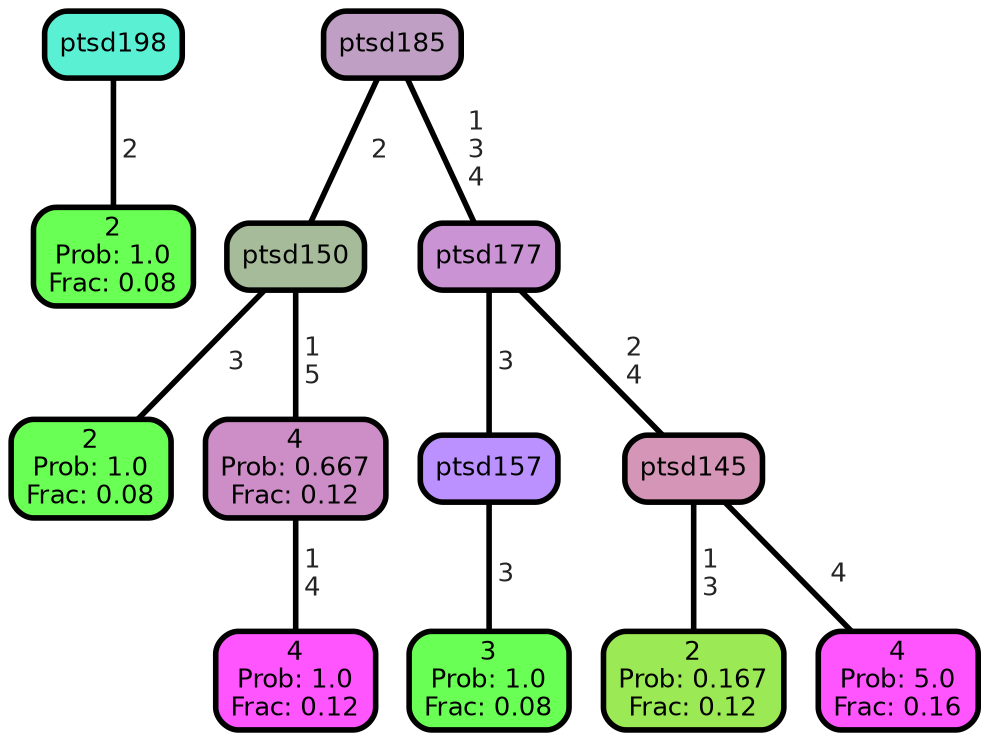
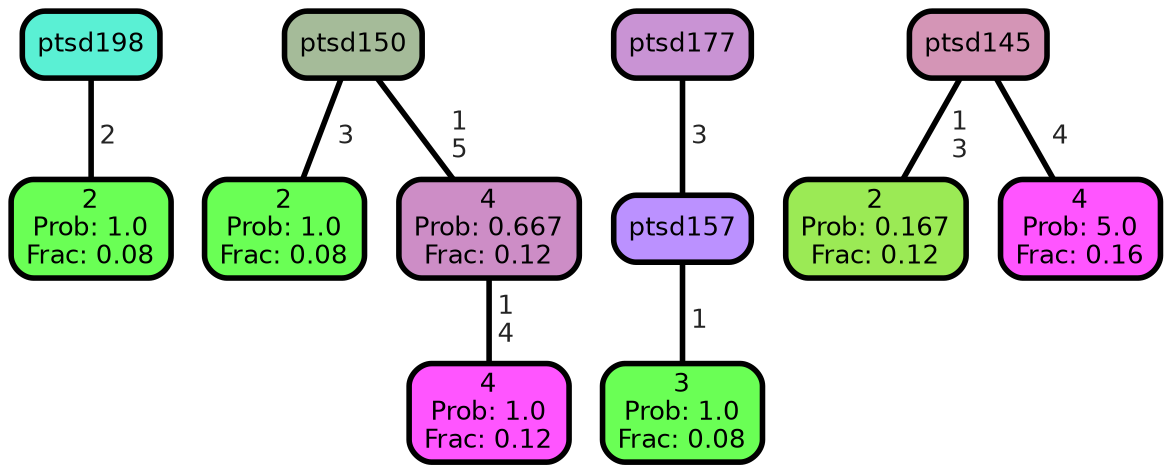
  graph {
    ranksep="0 equally"
    splines=straight
    node [color=black fillcolor="#6aff55" fontcolor=black fontname=helvetica penwidth=3 shape=box style="filled, rounded"]
    edge [color=black fontcolor=grey14 fontname=helvetica fontweight=bold penwidth=3]
    n1 [label="2\nProb: 1.0\nFrac: 0.08"]
    n2 [fillcolor="#5af0d4" label=ptsd198]
-   n3 [fillcolor="#bf9fc3" label=ptsd185]
    n4 [fillcolor="#a5bb99" label=ptsd150]
    n5 [fillcolor="#c993d4" label=ptsd177]
    n6 [label="2\nProb: 1.0\nFrac: 0.08"]
    n7 [fillcolor="#cd8dc6" label="4\nProb: 0.667\nFrac: 0.12"]
    n8 [fillcolor="#ff55ff" label="4\nProb: 1.0\nFrac: 0.12"]
    n9 [fillcolor="#bb91ff" label=ptsd157]
    n10 [fillcolor="#d495b6" label=ptsd145]
    n11 [label="3\nProb: 1.0\nFrac: 0.08"]
    n12 [fillcolor="#9bea55" label="2\nProb: 0.167\nFrac: 0.12"]
    n13 [fillcolor="#ff55ff" label="4\nProb: 5.0\nFrac: 0.16"]
    subgraph sub_1 {
      rank=same
    }
    n2 -- n1 [label=" 2"]
-   n3 -- n4 [label=" 2"]
-   n3 -- n5 [label=" 1\n 3\n 4"]
    n4 -- n6 [label=" 3"]
    n4 -- n7 [label=" 1\n 5"]
    n5 -- n9 [label=" 3"]
-   n5 -- n10 [label=" 2\n 4"]
    n7 -- n8 [label=" 1\n 4"]
-   n9 -- n11 [label=" 3"]
+   n9 -- n11 [label=" 1"]
    n10 -- n12 [label=" 1\n 3"]
    n10 -- n13 [label=" 4"]
  }
